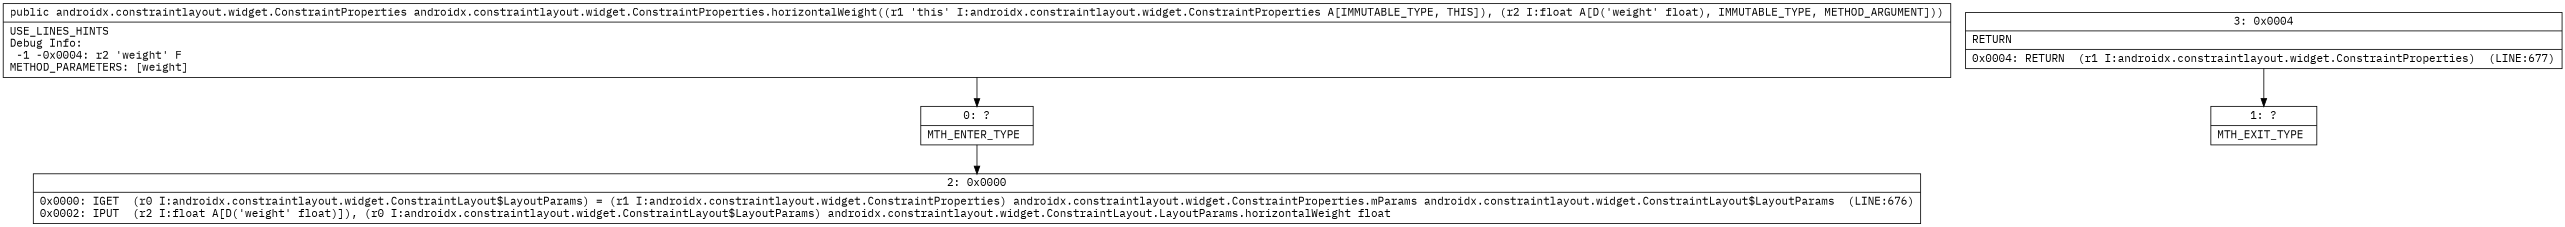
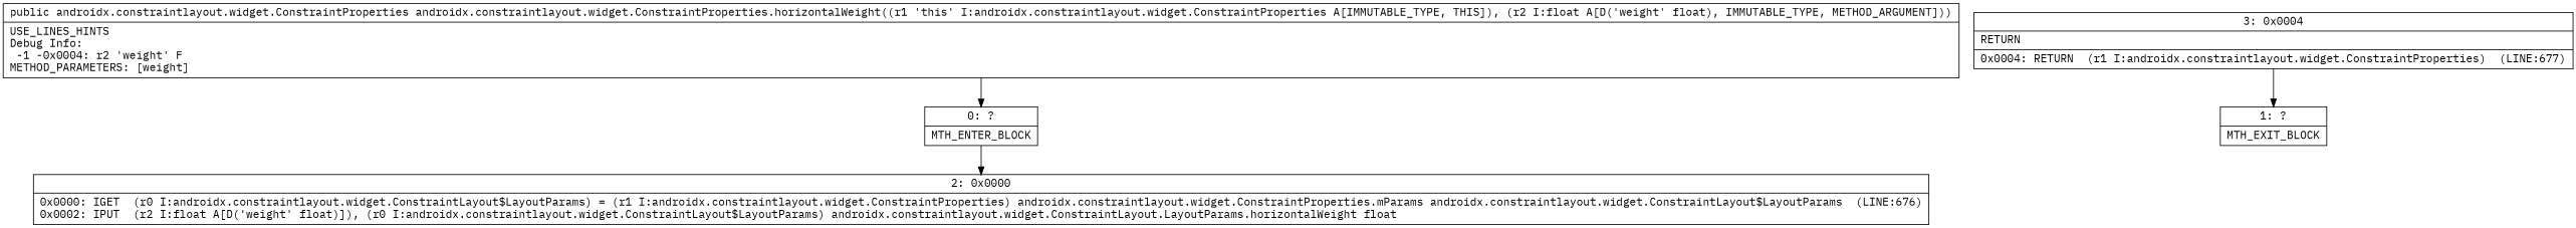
  digraph {
    fontname="IBM Plex Mono"
    node [fontname="IBM Plex Mono" shape=record]
    edge [fontname="IBM Plex Mono"]
-   n1 [label="{0\:\ ?|MTH_ENTER_TYPE\l}"]
+   n1 [label="{0\:\ ?|MTH_ENTER_BLOCK\l}"]
    n2 [label="{2\:\ 0x0000|0x0000: IGET  (r0 I:androidx.constraintlayout.widget.ConstraintLayout$LayoutParams) = (r1 I:androidx.constraintlayout.widget.ConstraintProperties) androidx.constraintlayout.widget.ConstraintProperties.mParams androidx.constraintlayout.widget.ConstraintLayout$LayoutParams  (LINE:676)\l0x0002: IPUT  (r2 I:float A[D('weight' float)]), (r0 I:androidx.constraintlayout.widget.ConstraintLayout$LayoutParams) androidx.constraintlayout.widget.ConstraintLayout.LayoutParams.horizontalWeight float \l}"]
    n3 [label="{3\:\ 0x0004|RETURN\l|0x0004: RETURN  (r1 I:androidx.constraintlayout.widget.ConstraintProperties)  (LINE:677)\l}"]
-   n4 [label="{1\:\ ?|MTH_EXIT_TYPE\l}"]
+   n4 [label="{1\:\ ?|MTH_EXIT_BLOCK\l}"]
    n5 [label="{public androidx.constraintlayout.widget.ConstraintProperties androidx.constraintlayout.widget.ConstraintProperties.horizontalWeight((r1 'this' I:androidx.constraintlayout.widget.ConstraintProperties A[IMMUTABLE_TYPE, THIS]), (r2 I:float A[D('weight' float), IMMUTABLE_TYPE, METHOD_ARGUMENT]))  | USE_LINES_HINTS\lDebug Info:\l  \-1 \-0x0004: r2 'weight' F\lMETHOD_PARAMETERS: [weight]\l}"]
    n1 -> n2
    n3 -> n4
    n5 -> n1
  }
